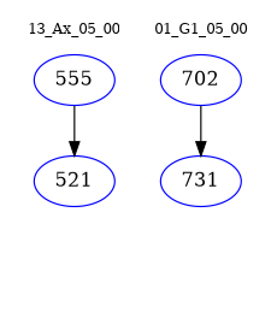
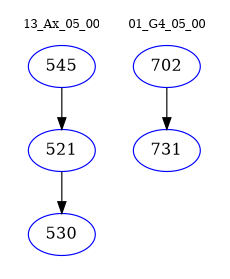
  digraph {
    node [color=blue]
    edge [color=black]
-   n1 [label=555]
+   n1 [label=545]
    n2 [label=521]
+   n3 [label=530]
    n4 [label=702]
    n5 [label=731]
    subgraph cluster_1 {
      color=white
      fontsize=10
      label="13_Ax_05_00"
      n1
      n2
+     n3
    }
    subgraph cluster_2 {
      color=white
      fontsize=10
-     label="01_G1_05_00"
+     label="01_G4_05_00"
      n4
      n5
    }
    n1 -> n2
+   n2 -> n3
    n4 -> n5
  }
